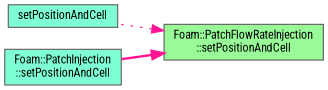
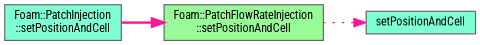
  digraph {
    fontname="Roboto Condensed"
    rankdir=RL
    node [color=grey40 fillcolor=aquamarine fontname="Roboto Condensed" fontsize=10 shape=box style=filled]
    edge [color=deeppink dir=back fontname="Roboto Condensed" fontsize=10 labelfontname=Helvetica labelfontsize=10]
    n1 [color=gray40 fontcolor=black height=0.2 label=setPositionAndCell width=0.4]
    n2 [fillcolor=palegreen height=0.2 label="Foam::PatchFlowRateInjection\l::setPositionAndCell" width=0.4]
    n3 [height=0.2 label="Foam::PatchInjection\l::setPositionAndCell" width=0.4]
-   n2 -> n1 [style=dotted]
+   n1 -> n2 [style=dotted]
    n2 -> n3 [style=bold]
  }
